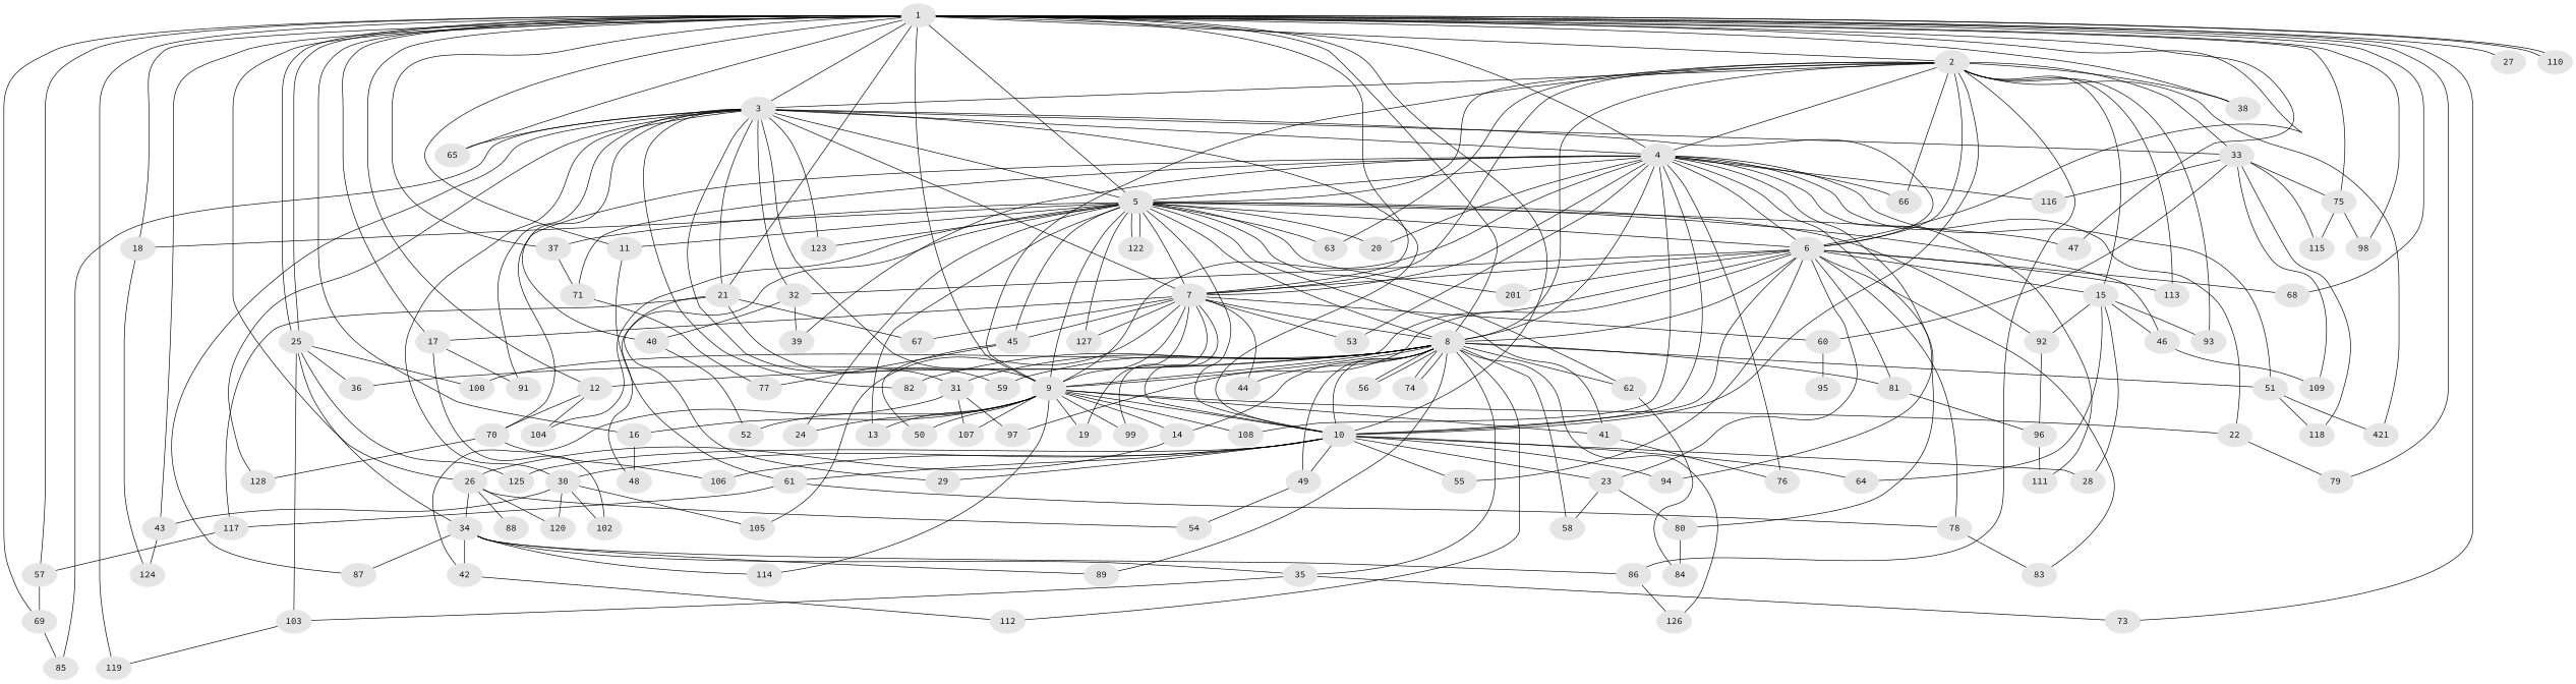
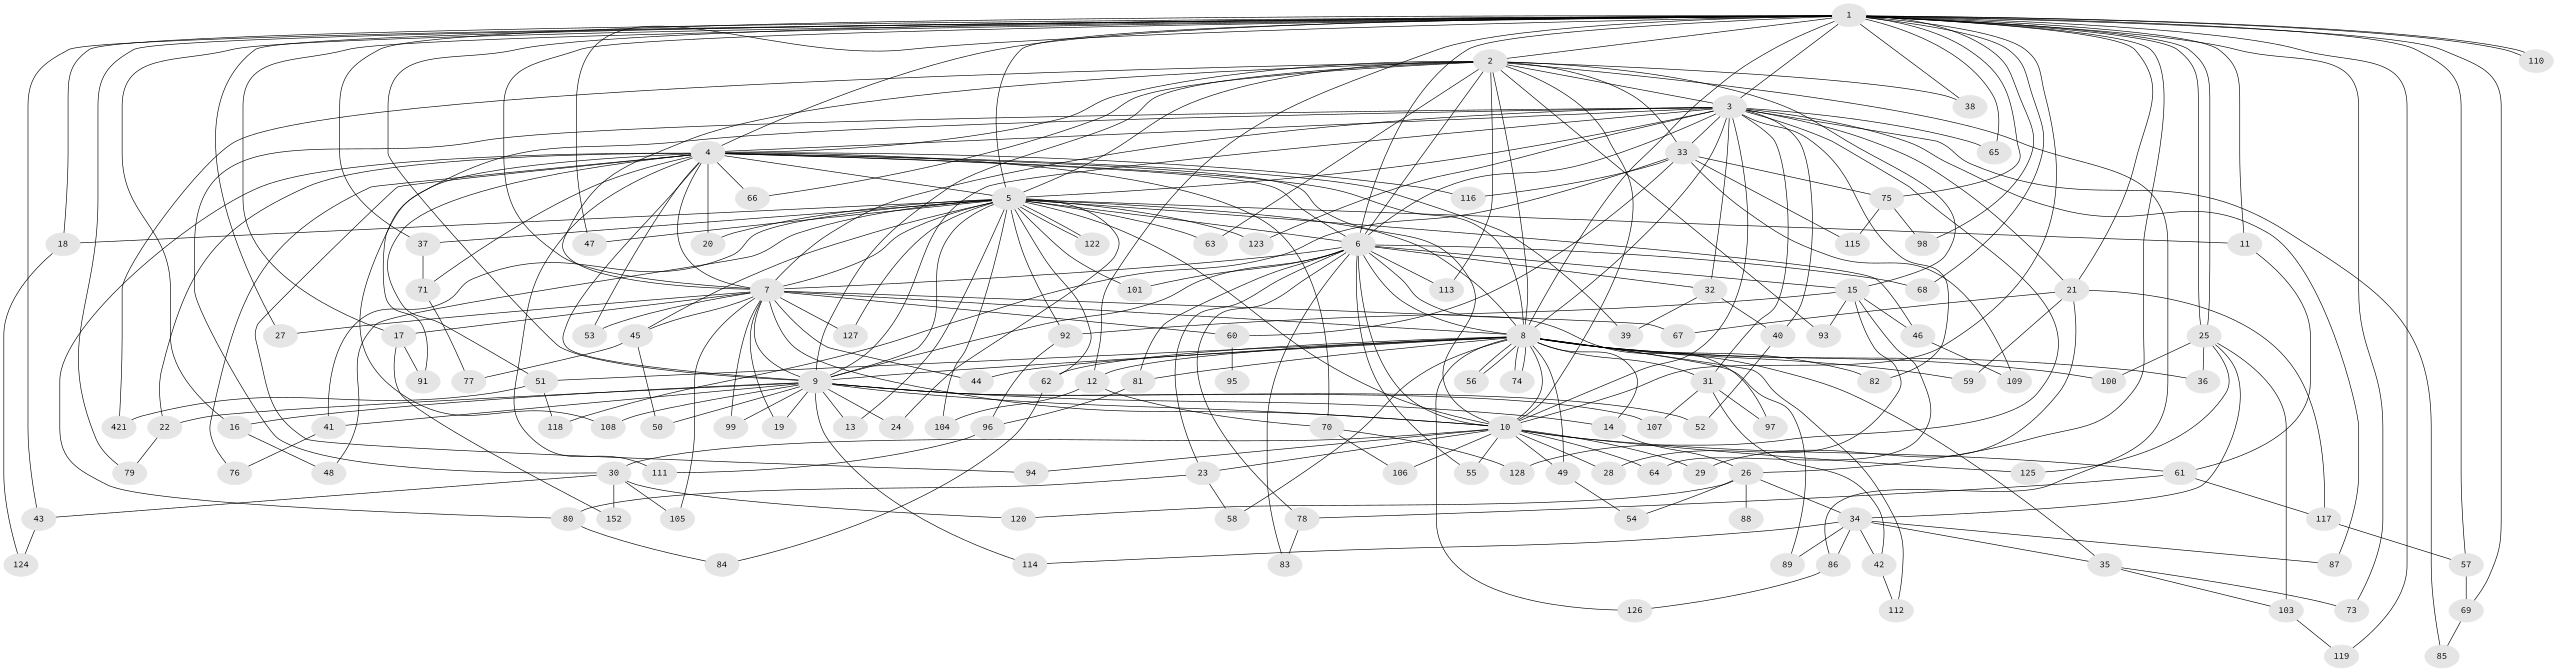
  graph {
    fontname="Source Code Pro"
    node [color=gray90 fontname="Source Code Pro" style=filled]
    edge [fontname="Source Code Pro"]
    1
    2
    3
    4
    5
    6
    7
    8
    9
    10
    11
    12
    16
    17
    18
    21
    25
    26
    27
    37
    38
    43
    47
    57
    65
    68
    69
    73
    75
    79
    98
    110
    119
    15
    33
    63
    66
    86
    93
    113
    n41 [label=421]
    30
    31
    32
    40
    82
    85
    87
    91
    123
    128
    20
    22
    39
    51
    53
    70
    71
    76
    80
    94
    108
    111
    116
    13
    24
    41
    45
    46
    48
    62
    92
-   101 [label=201]
+   101
    104
    122
    127
    23
    55
    78
    81
    83
    97
    19
    44
    60
    67
    99
    105
    14
    35
    36
    49
    56
    58
    59
    74
    89
    100
    112
    126
    50
    52
    107
    114
    28
    29
    61
    64
    106
    125
-   102
+   102 [label=152]
    124
    117
    34
    103
    54
    88
    120
    115
    109
    118
    42
    77
    84
    96
    95
    1 -- 2
    1 -- 3
    1 -- 4
    1 -- 5
    1 -- 6
    1 -- 7
    1 -- 8
    1 -- 9
    1 -- 10
    1 -- 11
    1 -- 12
    1 -- 16
    1 -- 17
    1 -- 18
    1 -- 21
    1 -- 25
    1 -- 25
    1 -- 26
    1 -- 27
    1 -- 37
    1 -- 38
    1 -- 43
    1 -- 47
    1 -- 57
    1 -- 65
    1 -- 68
    1 -- 69
    1 -- 73
    1 -- 75
    1 -- 79
    1 -- 98
    1 -- 110
    1 -- 110
    1 -- 119
    2 -- 3
    2 -- 4
    2 -- 5
    2 -- 6
    2 -- 7
    2 -- 8
    2 -- 9
    2 -- 10
    2 -- 38
    2 -- 15
    2 -- 33
    2 -- 63
    2 -- 66
    2 -- 86
    2 -- 93
    2 -- 113
    2 -- n41
    3 -- 4
    3 -- 5
    3 -- 6
    3 -- 7
+   3 -- 8
    3 -- 9
    3 -- 10
    3 -- 21
    3 -- 65
    3 -- 33
    3 -- 30
    3 -- 31
    3 -- 32
    3 -- 40
    3 -- 82
    3 -- 85
    3 -- 87
    3 -- 91
    3 -- 123
    3 -- 128
    4 -- 5
    4 -- 6
    4 -- 7
    4 -- 8
    4 -- 9
    4 -- 10
    4 -- 66
    4 -- 20
    4 -- 22
    4 -- 39
    4 -- 51
    4 -- 53
    4 -- 70
    4 -- 71
    4 -- 76
    4 -- 80
    4 -- 94
    4 -- 108
    4 -- 111
    4 -- 116
    5 -- 6
    5 -- 7
    5 -- 8
    5 -- 9
    5 -- 10
    5 -- 11
    5 -- 18
    5 -- 37
    5 -- 47
    5 -- 63
    5 -- 123
    5 -- 20
    5 -- 13
    5 -- 24
    5 -- 41
    5 -- 45
    5 -- 46
    5 -- 48
    5 -- 62
    5 -- 92
    5 -- 101
    5 -- 104
    5 -- 122
    5 -- 122
    5 -- 127
    6 -- 7
    6 -- 8
    6 -- 9
    6 -- 10
    6 -- 68
    6 -- 15
    6 -- 113
    6 -- 32
    6 -- 101
    6 -- 23
    6 -- 55
    6 -- 78
    6 -- 81
    6 -- 83
    6 -- 97
    7 -- 8
    7 -- 9
    7 -- 10
    7 -- 17
+   7 -- 27
    7 -- 53
    7 -- 45
    7 -- 127
    7 -- 19
    7 -- 44
    7 -- 60
    7 -- 67
    7 -- 99
    7 -- 105
    8 -- 9
    8 -- 10
    8 -- 12
    8 -- 31
    8 -- 82
    8 -- 51
    8 -- 62
    8 -- 81
    8 -- 44
    8 -- 14
    8 -- 35
    8 -- 36
    8 -- 49
    8 -- 56
    8 -- 56
    8 -- 58
    8 -- 59
    8 -- 74
    8 -- 74
    8 -- 89
    8 -- 100
    8 -- 112
    8 -- 126
    9 -- 10
    9 -- 16
    9 -- 22
    9 -- 108
    9 -- 13
    9 -- 24
    9 -- 41
    9 -- 19
    9 -- 99
    9 -- 14
    9 -- 50
    9 -- 52
    9 -- 107
    9 -- 114
    10 -- 30
    10 -- 94
    10 -- 23
    10 -- 55
    10 -- 49
    10 -- 28
    10 -- 29
    10 -- 61
    10 -- 64
    10 -- 106
    10 -- 125
    11 -- 61
    12 -- 70
    12 -- 104
    16 -- 48
    17 -- 91
    17 -- 102
    18 -- 124
    21 -- 67
    21 -- 59
    21 -- 29
    21 -- 117
    25 -- 36
    25 -- 100
    25 -- 125
    25 -- 34
    25 -- 103
    26 -- 34
    26 -- 54
    26 -- 88
    26 -- 120
    37 -- 71
    43 -- 124
    57 -- 69
    69 -- 85
    75 -- 98
    75 -- 115
    15 -- 93
    15 -- 46
    15 -- 92
    15 -- 28
    15 -- 64
    33 -- 75
    33 -- 116
    33 -- 60
    33 -- 115
    33 -- 109
    33 -- 118
    86 -- 126
    30 -- 43
    30 -- 105
    30 -- 102
    30 -- 120
    31 -- 97
    31 -- 107
    31 -- 42
    32 -- 40
    32 -- 39
    40 -- 52
    22 -- 79
    51 -- n41
    51 -- 118
    70 -- 128
    70 -- 106
    71 -- 77
    80 -- 84
    41 -- 76
    45 -- 50
    45 -- 77
    46 -- 109
    62 -- 84
    92 -- 96
    23 -- 80
    23 -- 58
    78 -- 83
    81 -- 96
    60 -- 95
    14 -- 26
    35 -- 73
    35 -- 103
    49 -- 54
    61 -- 78
    61 -- 117
    117 -- 57
    34 -- 86
    34 -- 87
    34 -- 35
    34 -- 89
    34 -- 114
    34 -- 42
    103 -- 119
    42 -- 112
    96 -- 111
  }
